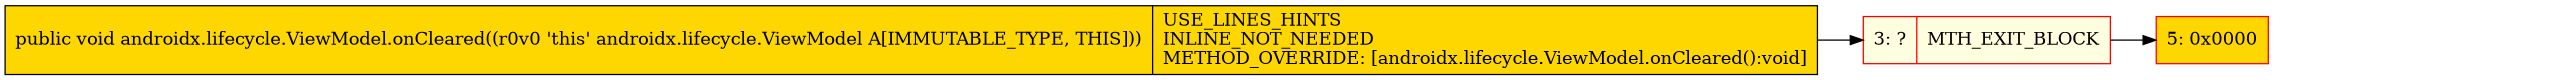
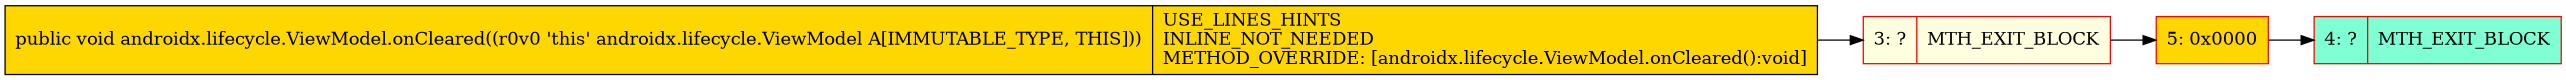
  digraph {
    rankdir=LR
    node [color=red fillcolor=gold shape=record style=filled]
    n1 [fillcolor=lightyellow label="{3\:\ ?|MTH_EXIT_BLOCK\l}"]
    n2 [label="{5\:\ 0x0000}"]
+   n3 [fillcolor=aquamarine label="{4\:\ ?|MTH_EXIT_BLOCK\l}"]
    n4 [label="{public void androidx.lifecycle.ViewModel.onCleared((r0v0 'this' androidx.lifecycle.ViewModel A[IMMUTABLE_TYPE, THIS]))  | USE_LINES_HINTS\lINLINE_NOT_NEEDED\lMETHOD_OVERRIDE: [androidx.lifecycle.ViewModel.onCleared():void]\l}" color=""]
    subgraph cluster_1 {
      label="R(0)"
    }
    n1 -> n2
+   n2 -> n3
    n4 -> n1
  }
